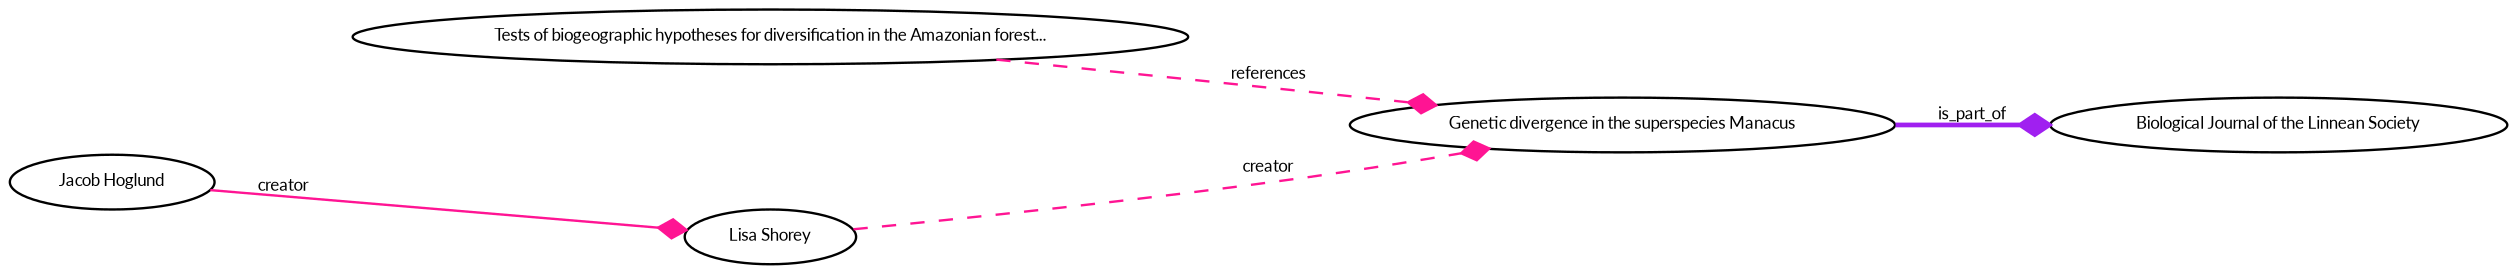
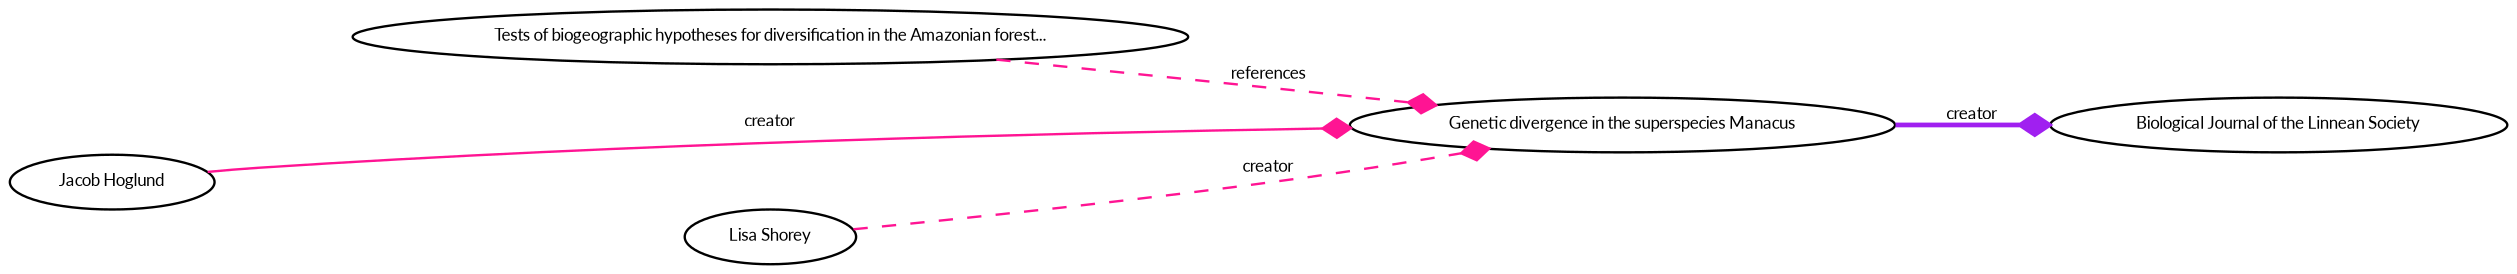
  digraph {
    fontname=Lato
    rankdir=LR
    node [fontname=Lato fontsize=7]
    edge [arrowhead=diamond color=deeppink fontname=Lato fontsize=7 style=dashed]
    n1 [height=0.27433100247 label="Genetic divergence in the superspecies Manacus" width=0.27433100247]
    n2 [height=0.27433100247 label="Biological Journal of the Linnean Society" width=0.27433100247]
    n3 [height=0.27433100247 label="Tests of biogeographic hypotheses for diversification in the Amazonian forest..." width=0.27433100247]
    n4 [height=0.27433100247 label="Jacob Hoglund" width=0.27433100247]
    n5 [height=0.27433100247 label="Lisa Shorey" width=0.27433100247]
-   n1 -> n2 [color=purple label=is_part_of style=bold]
+   n1 -> n2 [color=purple label=creator style=bold]
    n3 -> n1 [label=references]
-   n4 -> n5 [label=creator style=solid]
+   n4 -> n1 [label=creator style=solid]
    n5 -> n1 [label=creator]
  }
